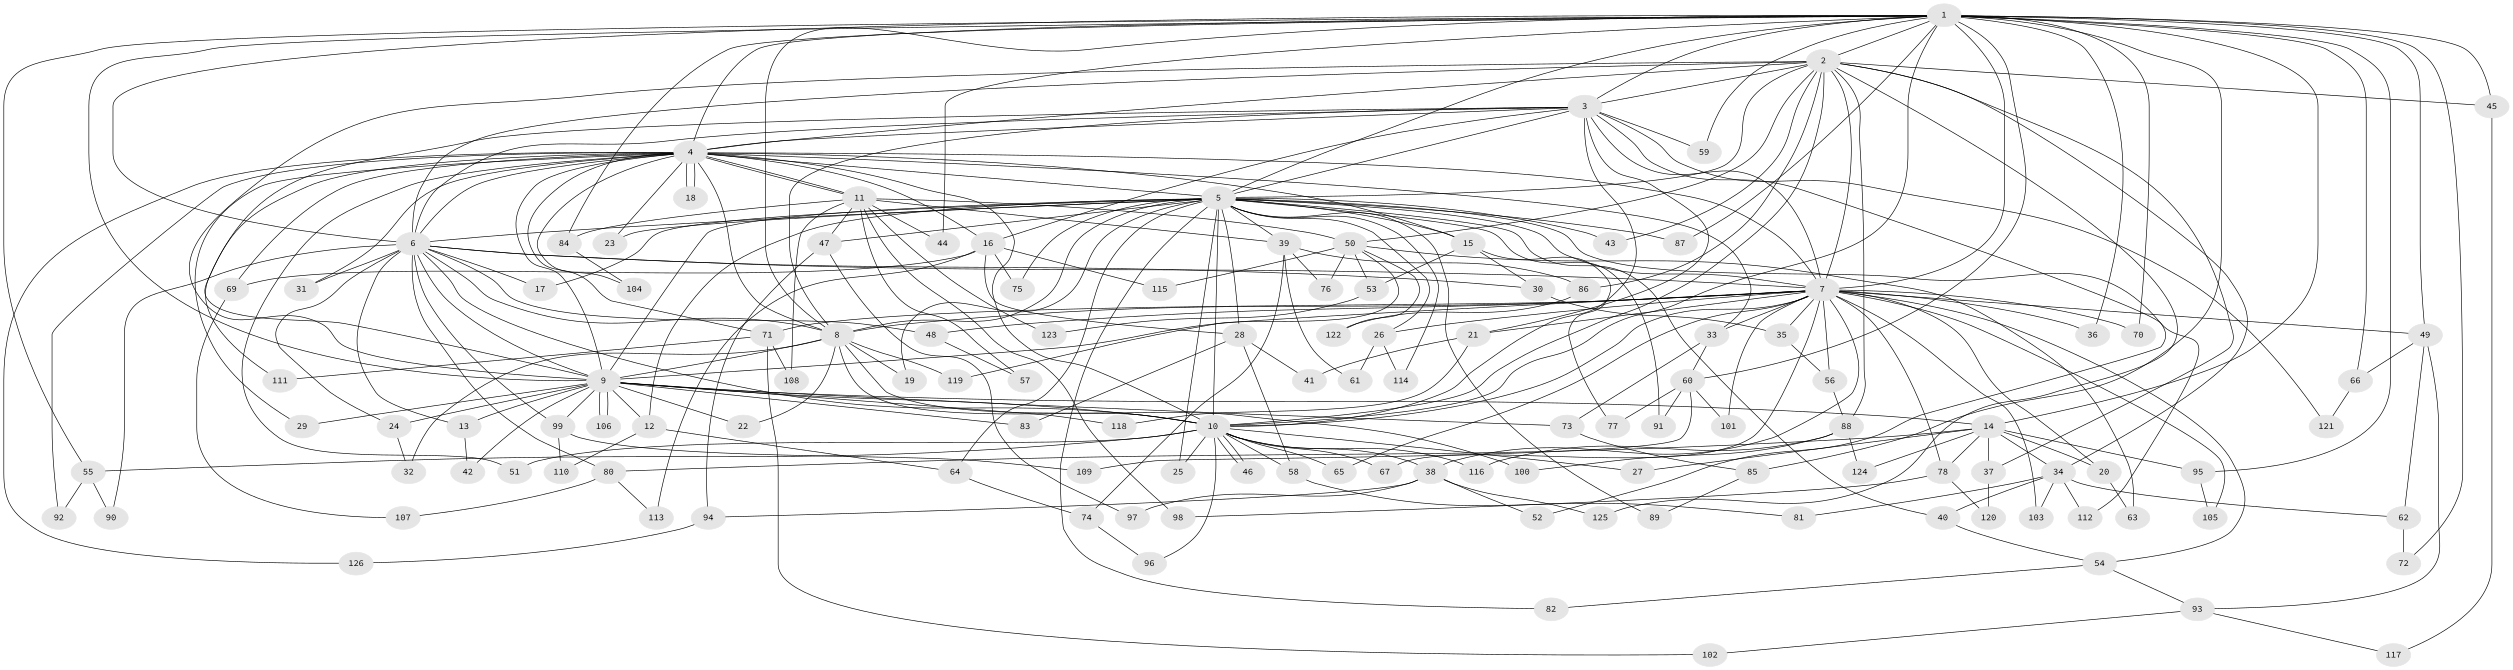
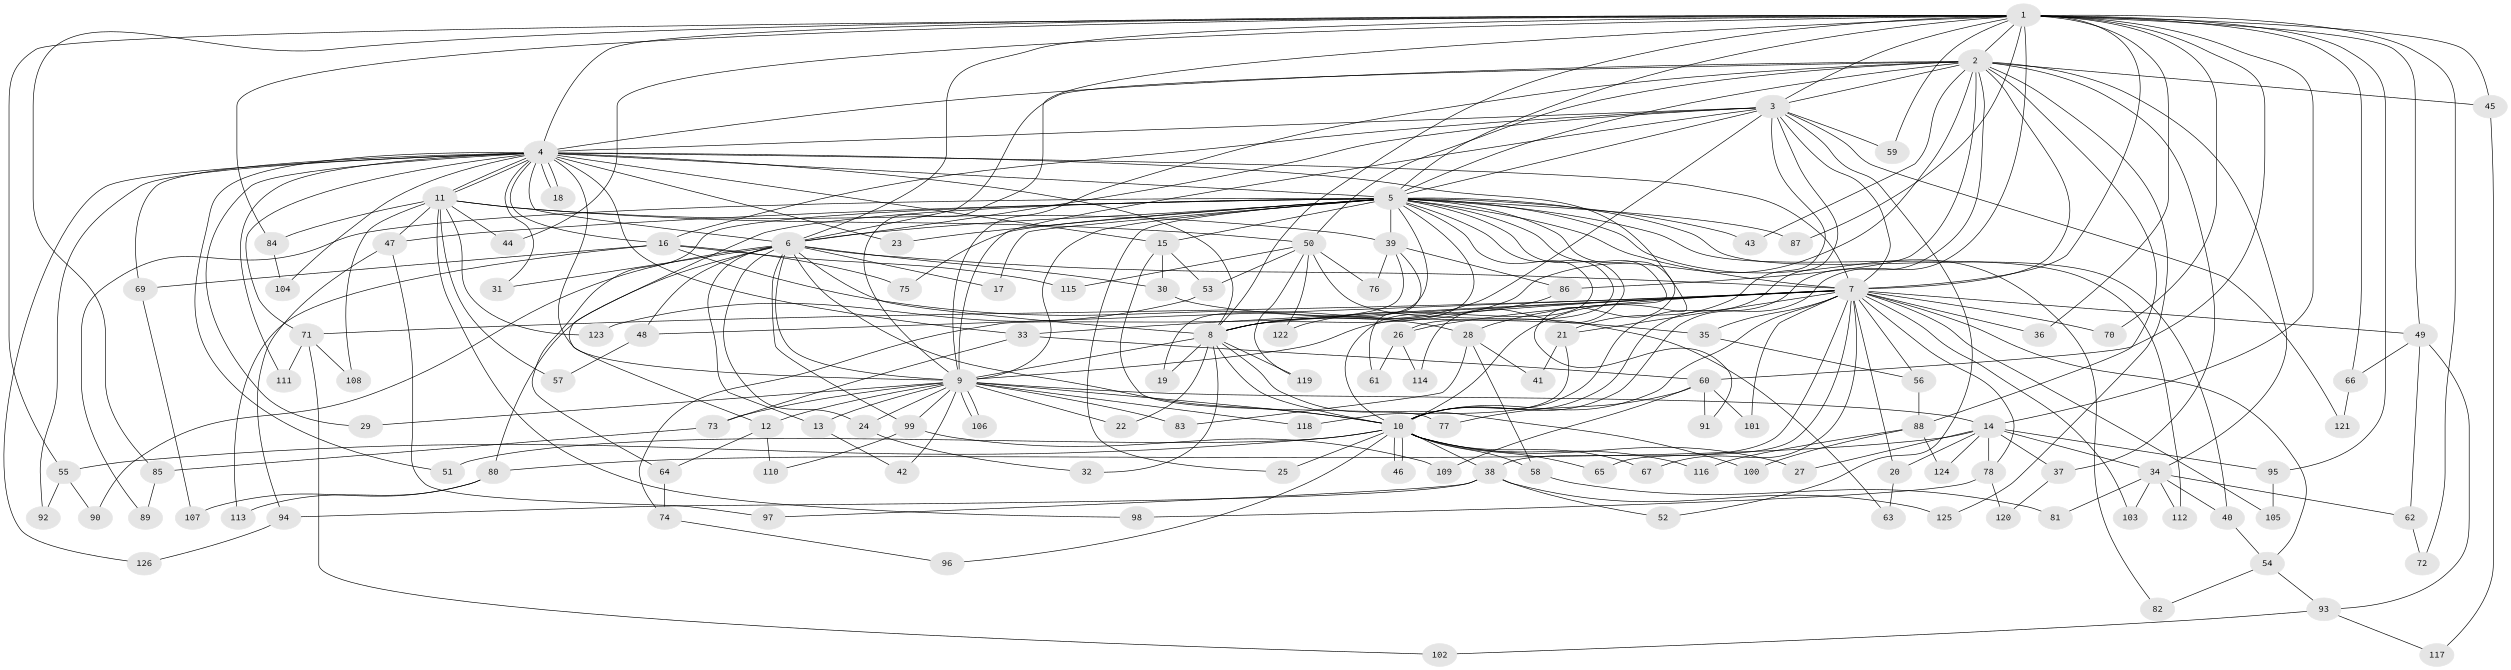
  graph {
    fontname="Source Code Pro"
    node [color=gray90 fontname="Source Code Pro" style=filled]
    edge [fontname="Source Code Pro"]
    1
    2
    3
    4
    5
    6
    7
    8
    9
    10
    14
    36
    44
    45
    49
    55
    59
    60
    66
    70
    72
    84
    85
    87
    95
    34
    37
    43
    50
    86
    88
    125
    16
    21
    52
    121
    11
    15
    18
    23
    29
    31
    33
    51
    69
    71
    92
    104
    111
    126
    12
    17
    19
    25
    26
    28
    39
    40
    47
    64
    75
    82
    89
    91
    112
    114
    13
    24
    30
    48
    80
    90
    99
    20
    35
    38
    54
    56
    65
    67
    78
    101
    103
    105
    22
    32
    100
    119
    42
    73
    83
    106
    118
    27
    46
    58
    96
    116
    124
    117
    62
    93
    77
    109
    81
    120
    53
    115
    63
    76
    122
    113
    41
    57
    98
    108
    123
    107
    102
    110
    61
    74
    94
    97
    1 -- 2
    1 -- 3
    1 -- 4
    1 -- 5
    1 -- 6
    1 -- 7
    1 -- 8
    1 -- 9
    1 -- 10
    1 -- 14
    1 -- 36
    1 -- 44
    1 -- 45
    1 -- 49
    1 -- 55
    1 -- 59
    1 -- 60
    1 -- 66
    1 -- 70
    1 -- 72
    1 -- 84
    1 -- 85
    1 -- 87
    1 -- 95
    2 -- 3
    2 -- 4
    2 -- 5
    2 -- 6
    2 -- 7
+   2 -- 8
    2 -- 9
    2 -- 10
    2 -- 45
    2 -- 34
    2 -- 37
    2 -- 43
    2 -- 50
    2 -- 86
    2 -- 88
    2 -- 125
    3 -- 4
    3 -- 5
    3 -- 6
    3 -- 7
    3 -- 8
    3 -- 9
    3 -- 10
    3 -- 59
    3 -- 16
    3 -- 21
    3 -- 52
    3 -- 121
    4 -- 5
    4 -- 6
    4 -- 7
    4 -- 8
    4 -- 9
    4 -- 10
    4 -- 16
    4 -- 11
    4 -- 11
    4 -- 15
    4 -- 18
    4 -- 18
    4 -- 23
    4 -- 29
    4 -- 31
    4 -- 33
    4 -- 51
    4 -- 69
    4 -- 71
    4 -- 92
    4 -- 104
    4 -- 111
    4 -- 126
    5 -- 6
    5 -- 7
    5 -- 8
    5 -- 9
    5 -- 10
    5 -- 87
    5 -- 43
    5 -- 15
    5 -- 23
    5 -- 12
    5 -- 17
    5 -- 19
    5 -- 25
    5 -- 26
    5 -- 28
    5 -- 39
    5 -- 40
    5 -- 47
    5 -- 64
    5 -- 75
    5 -- 82
    5 -- 89
    5 -- 91
    5 -- 112
    5 -- 114
    6 -- 7
    6 -- 8
    6 -- 9
    6 -- 10
    6 -- 31
    6 -- 17
    6 -- 13
    6 -- 24
    6 -- 30
    6 -- 48
    6 -- 80
    6 -- 90
    6 -- 99
    7 -- 8
    7 -- 9
    7 -- 10
    7 -- 36
    7 -- 49
    7 -- 70
    7 -- 21
    7 -- 33
    7 -- 71
    7 -- 26
    7 -- 48
    7 -- 20
    7 -- 35
    7 -- 38
    7 -- 54
    7 -- 56
    7 -- 65
    7 -- 67
    7 -- 78
    7 -- 101
    7 -- 103
    7 -- 105
    8 -- 9
    8 -- 10
    8 -- 19
    8 -- 22
    8 -- 32
    8 -- 100
    8 -- 119
    9 -- 10
    9 -- 14
    9 -- 29
    9 -- 12
    9 -- 13
    9 -- 24
    9 -- 99
    9 -- 22
    9 -- 42
    9 -- 73
    9 -- 83
    9 -- 106
    9 -- 106
    9 -- 118
    10 -- 55
    10 -- 51
    10 -- 25
    10 -- 38
    10 -- 65
    10 -- 67
    10 -- 27
    10 -- 46
    10 -- 46
    10 -- 58
    10 -- 96
    10 -- 116
    14 -- 95
    14 -- 34
    14 -- 37
    14 -- 80
    14 -- 20
    14 -- 78
    14 -- 27
    14 -- 124
    45 -- 117
    49 -- 66
    49 -- 62
    49 -- 93
    55 -- 92
    55 -- 90
    60 -- 91
    60 -- 101
    60 -- 77
    60 -- 109
    66 -- 121
    84 -- 104
    85 -- 89
    95 -- 105
    34 -- 40
    34 -- 112
    34 -- 103
    34 -- 62
    34 -- 81
    37 -- 120
    50 -- 119
    50 -- 53
    50 -- 115
    50 -- 63
    50 -- 76
    50 -- 122
    86 -- 122
    88 -- 100
    88 -- 116
    88 -- 124
    16 -- 69
    16 -- 28
    16 -- 75
    16 -- 115
    16 -- 113
    21 -- 118
    21 -- 41
    11 -- 44
    11 -- 84
    11 -- 50
    11 -- 39
    11 -- 47
    11 -- 57
    11 -- 98
    11 -- 108
    11 -- 123
    15 -- 30
    15 -- 77
    15 -- 53
    33 -- 60
    33 -- 73
    69 -- 107
    71 -- 111
    71 -- 108
    71 -- 102
    12 -- 64
    12 -- 110
    26 -- 114
    26 -- 61
    28 -- 83
    28 -- 58
    28 -- 41
    39 -- 86
    39 -- 76
    39 -- 61
    39 -- 74
    40 -- 54
    47 -- 94
    47 -- 97
    64 -- 74
    13 -- 42
    24 -- 32
    30 -- 35
    48 -- 57
    80 -- 113
    80 -- 107
    99 -- 109
    99 -- 110
    20 -- 63
    35 -- 56
    38 -- 125
    38 -- 52
    38 -- 94
    38 -- 97
    54 -- 82
    54 -- 93
    56 -- 88
    78 -- 120
    78 -- 98
    73 -- 85
    58 -- 81
    62 -- 72
    93 -- 117
    93 -- 102
    53 -- 123
    74 -- 96
    94 -- 126
  }
